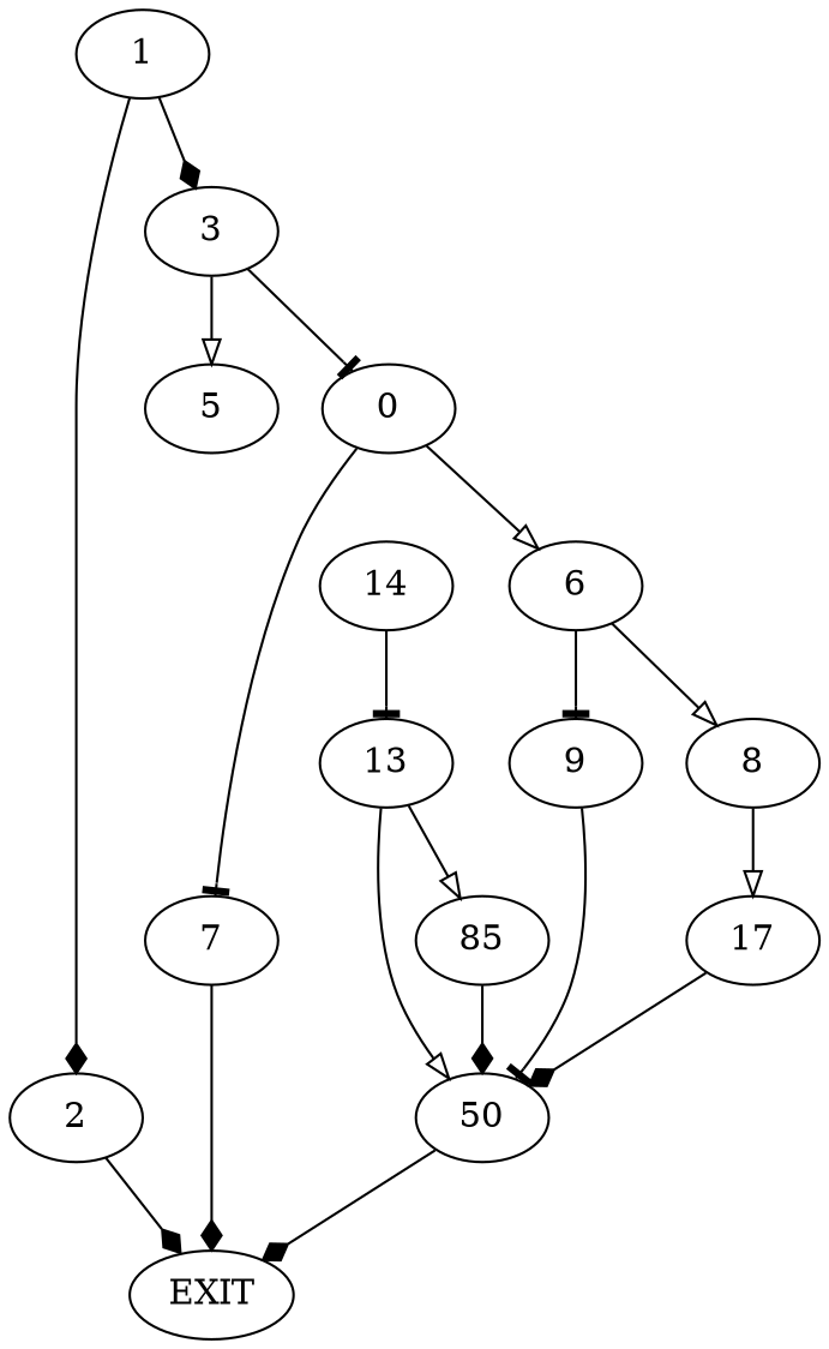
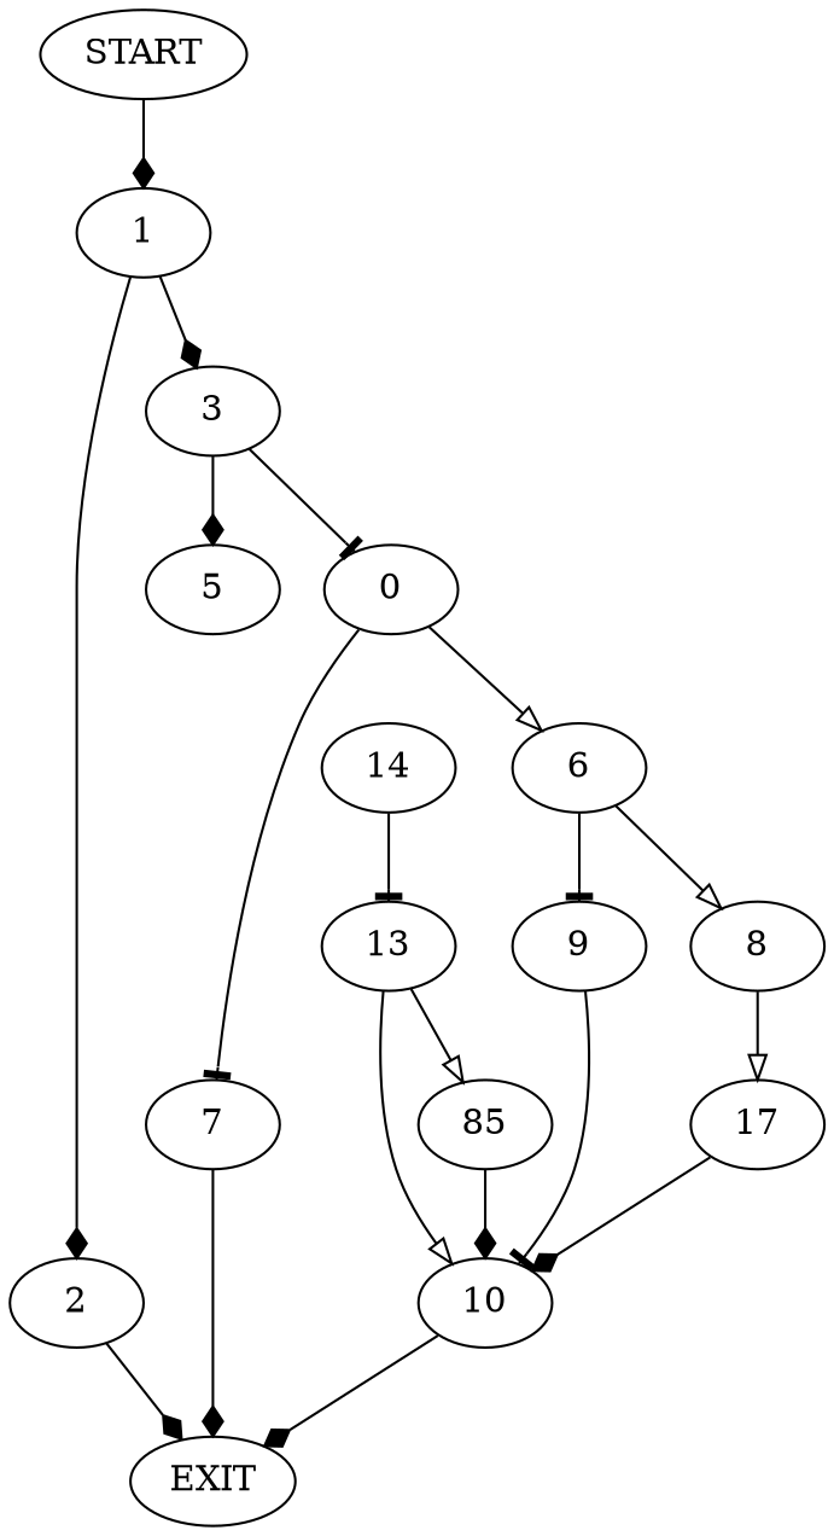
  digraph {
    edge [arrowhead=diamond]
+   n1 [label=START]
    1
    2
    3
    n5 [label=EXIT]
    n6 [label=0]
    5
    6
    7
    8
    9
    n12 [label=17]
-   10 [label=50]
+   10
    13
    n15 [label=85]
    14
+   n1 -> 1
    1 -> 2
    1 -> 3
    2 -> n5
    3 -> n6 [arrowhead=tee]
-   3 -> 5 [arrowhead=onormal]
+   3 -> 5
    n6 -> 6 [arrowhead=onormal]
    n6 -> 7 [arrowhead=tee]
    6 -> 8 [arrowhead=onormal]
    6 -> 9 [arrowhead=tee]
    7 -> n5
    8 -> n12 [arrowhead=onormal]
    9 -> 10 [arrowhead=tee]
    n12 -> 10
    10 -> n5
    13 -> 10 [arrowhead=onormal]
    13 -> n15 [arrowhead=onormal]
    n15 -> 10
    14 -> 13 [arrowhead=tee]
  }
